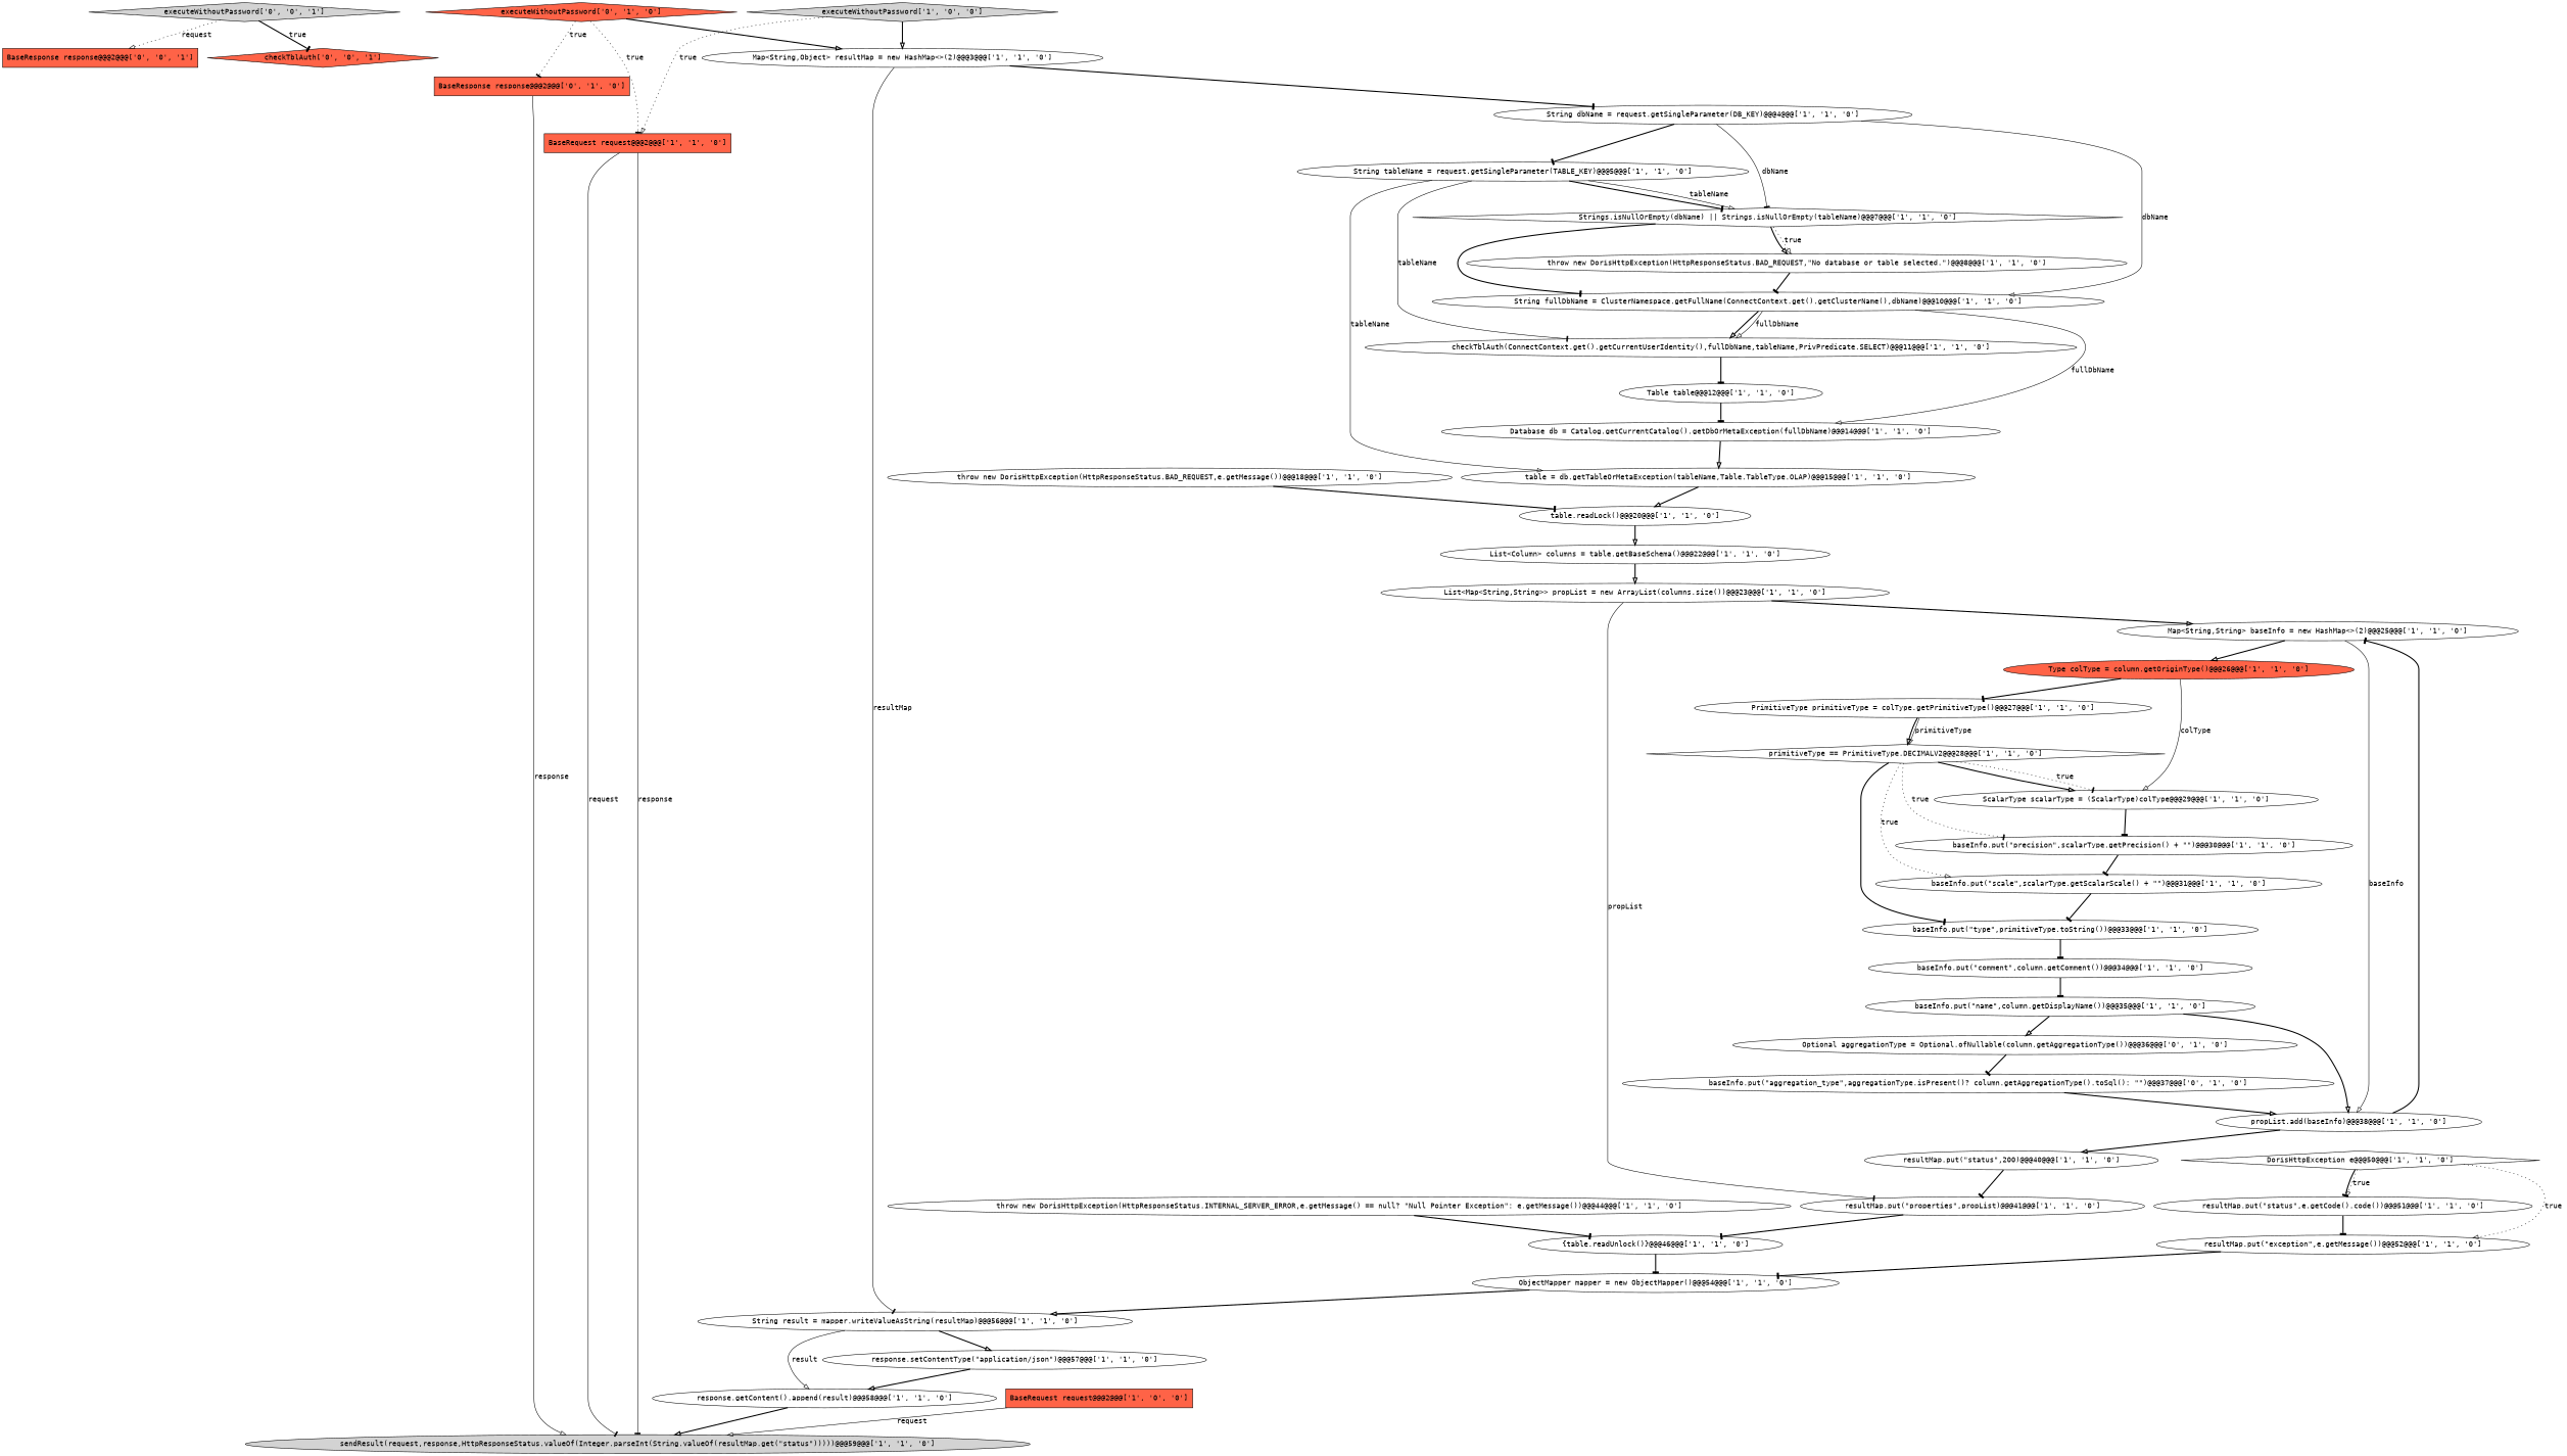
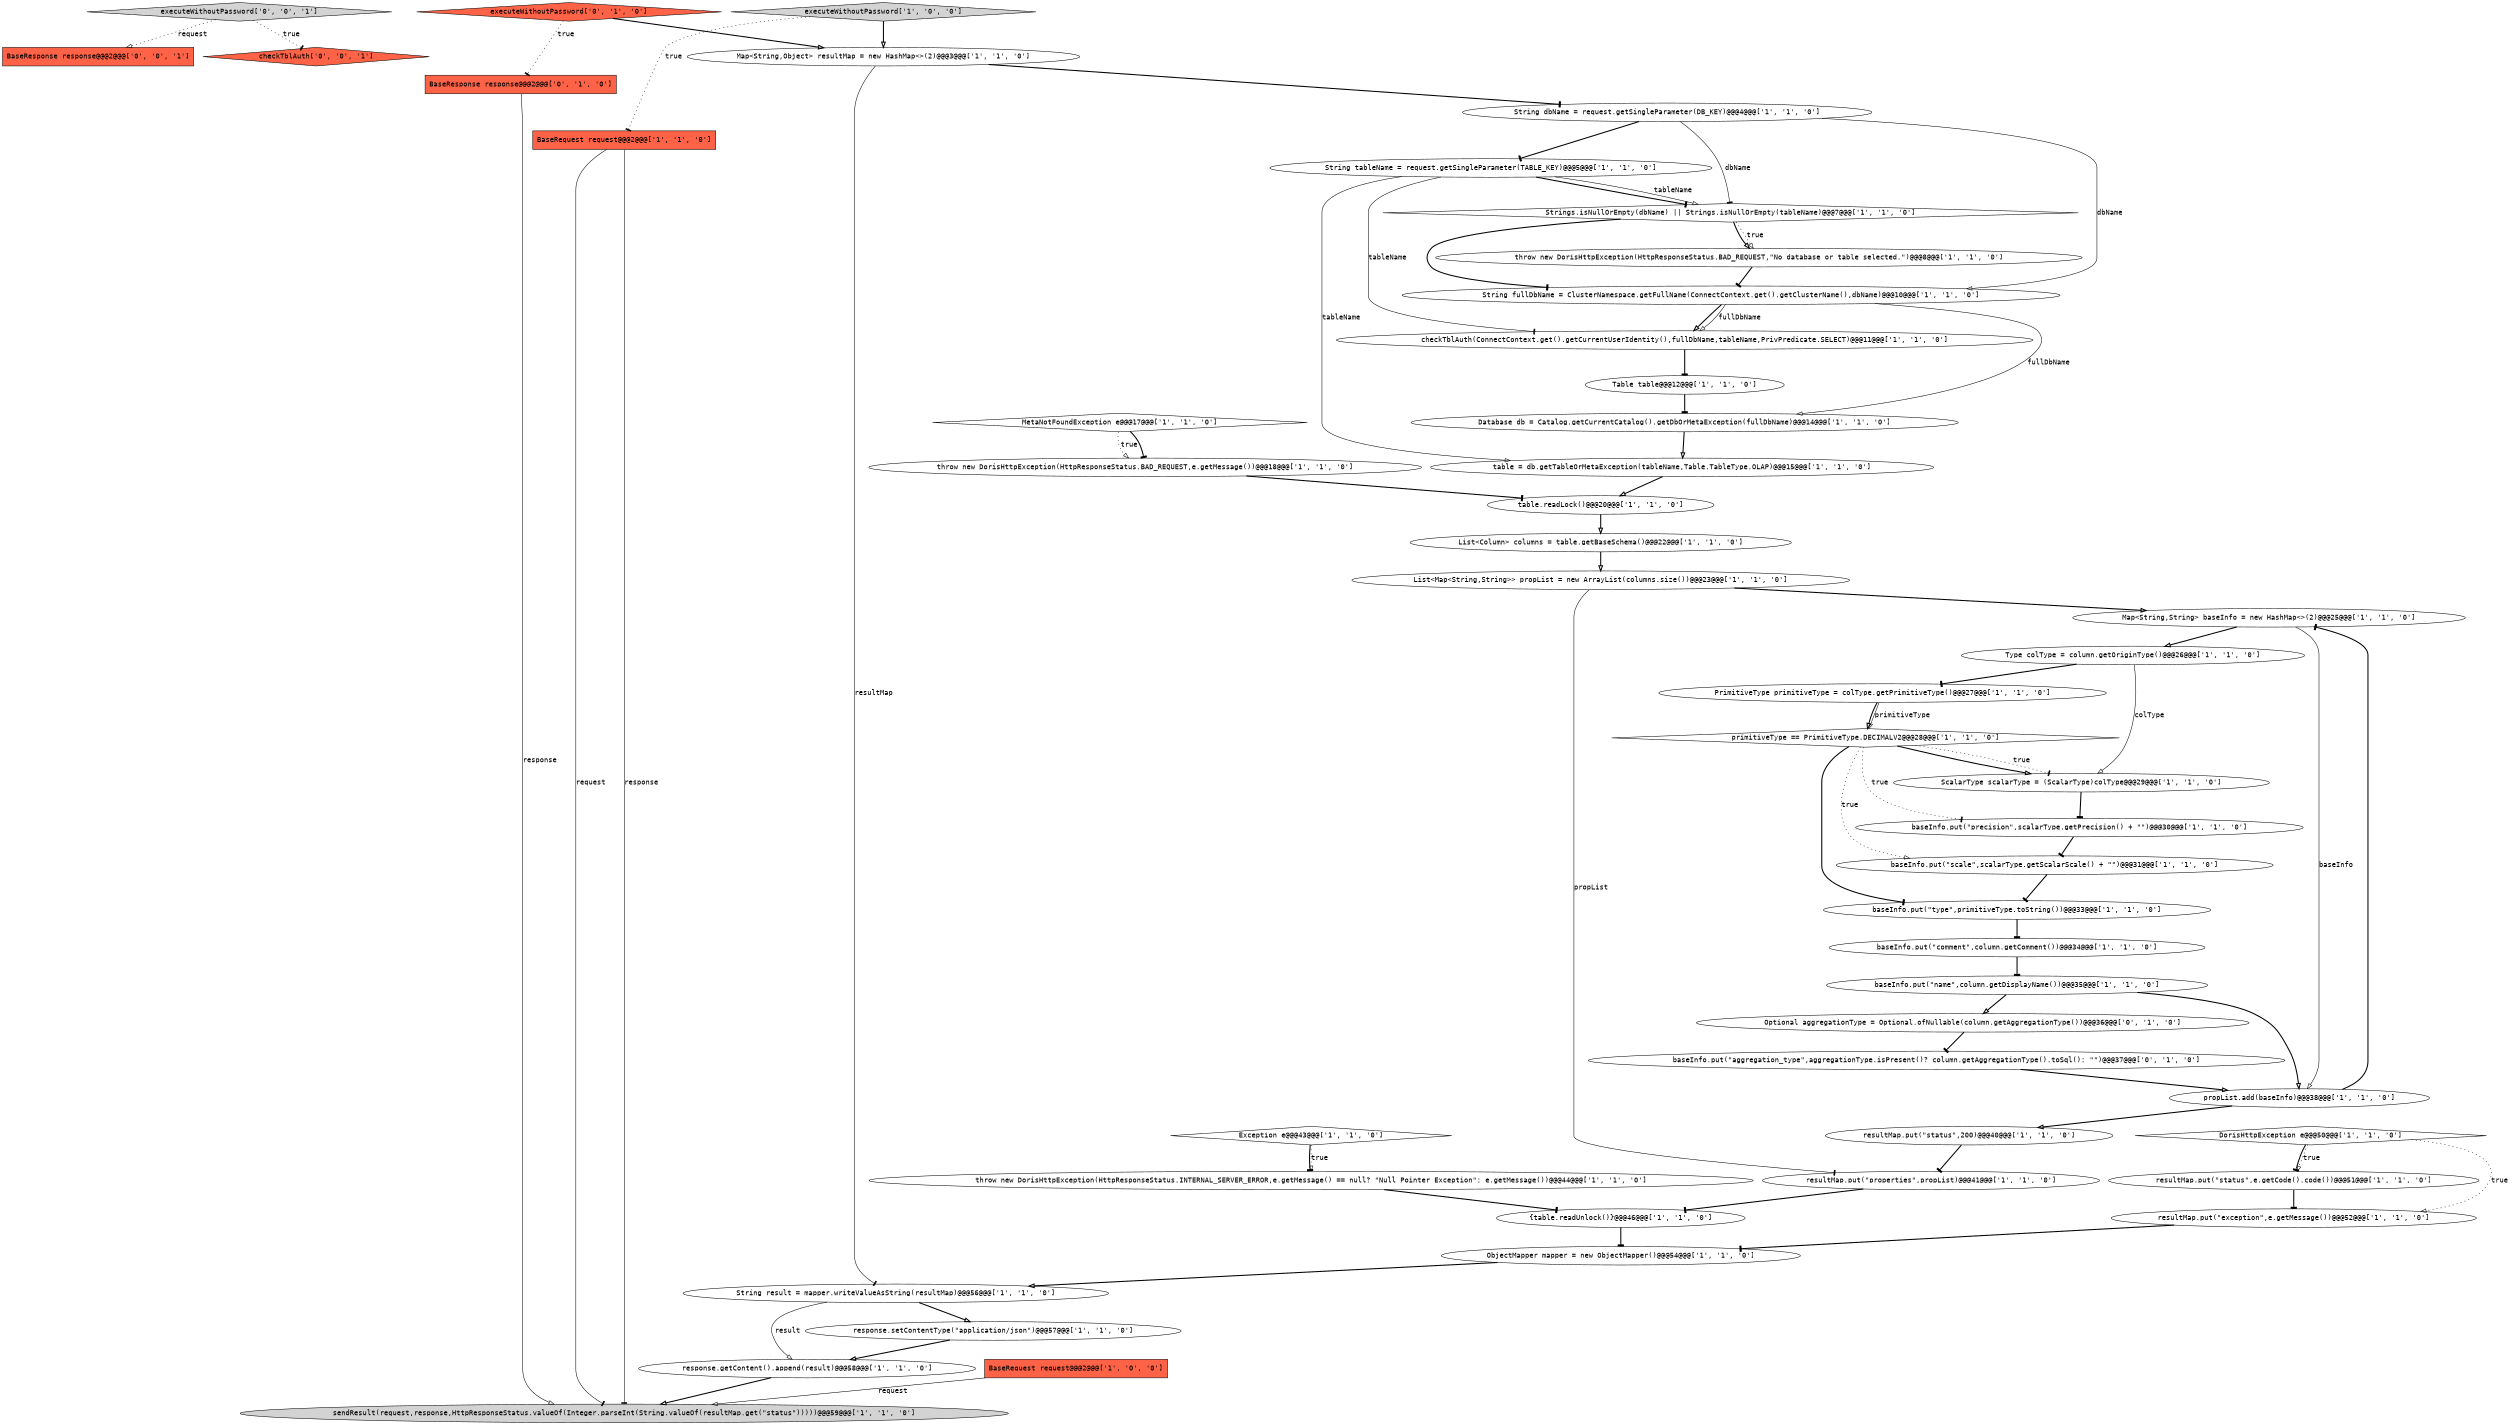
  digraph {
    fontname="DejaVu Sans Mono"
    node [fillcolor=white fontname="DejaVu Sans Mono" shape=ellipse style=filled]
    edge [arrowhead=onormal fontname="DejaVu Sans Mono" style=bold]
    n1 [fillcolor=lightgray label="executeWithoutPassword['0', '0', '1']" shape=diamond]
    n2 [fillcolor=tomato label="BaseResponse response@@@2@@@['0', '0', '1']" shape=box]
    n3 [fillcolor=tomato label="checkTblAuth['0', '0', '1']" shape=diamond]
    n4 [label="Map<String,Object> resultMap = new HashMap<>(2)@@@3@@@['1', '1', '0']"]
    n5 [label="String dbName = request.getSingleParameter(DB_KEY)@@@4@@@['1', '1', '0']"]
    n6 [label="String result = mapper.writeValueAsString(resultMap)@@@56@@@['1', '1', '0']"]
    n7 [label="String tableName = request.getSingleParameter(TABLE_KEY)@@@5@@@['1', '1', '0']"]
    n8 [label="String fullDbName = ClusterNamespace.getFullName(ConnectContext.get().getClusterName(),dbName)@@@10@@@['1', '1', '0']"]
    n9 [label="Strings.isNullOrEmpty(dbName) || Strings.isNullOrEmpty(tableName)@@@7@@@['1', '1', '0']" shape=diamond]
    n10 [label="response.getContent().append(result)@@@58@@@['1', '1', '0']"]
    n11 [label="response.setContentType(\"application/json\")@@@57@@@['1', '1', '0']"]
    n12 [label="baseInfo.put(\"scale\",scalarType.getScalarScale() + \"\")@@@31@@@['1', '1', '0']"]
    n13 [label="baseInfo.put(\"type\",primitiveType.toString())@@@33@@@['1', '1', '0']"]
    n14 [label="baseInfo.put(\"comment\",column.getComment())@@@34@@@['1', '1', '0']"]
-   n15 [fillcolor=tomato label="Type colType = column.getOriginType()@@@26@@@['1', '1', '0']"]
+   n15 [label="Type colType = column.getOriginType()@@@26@@@['1', '1', '0']"]
    n16 [label="ScalarType scalarType = (ScalarType)colType@@@29@@@['1', '1', '0']"]
    n17 [label="PrimitiveType primitiveType = colType.getPrimitiveType()@@@27@@@['1', '1', '0']"]
    n18 [label="baseInfo.put(\"precision\",scalarType.getPrecision() + \"\")@@@30@@@['1', '1', '0']"]
    n19 [label="primitiveType == PrimitiveType.DECIMALV2@@@28@@@['1', '1', '0']" shape=diamond]
    n20 [label="table = db.getTableOrMetaException(tableName,Table.TableType.OLAP)@@@15@@@['1', '1', '0']"]
    n21 [label="table.readLock()@@@20@@@['1', '1', '0']"]
    n22 [label="List<Column> columns = table.getBaseSchema()@@@22@@@['1', '1', '0']"]
    n23 [label="Database db = Catalog.getCurrentCatalog().getDbOrMetaException(fullDbName)@@@14@@@['1', '1', '0']"]
    n24 [label="propList.add(baseInfo)@@@38@@@['1', '1', '0']"]
    n25 [label="resultMap.put(\"status\",200)@@@40@@@['1', '1', '0']"]
    n26 [label="Map<String,String> baseInfo = new HashMap<>(2)@@@25@@@['1', '1', '0']"]
    n27 [label="resultMap.put(\"properties\",propList)@@@41@@@['1', '1', '0']"]
    n28 [label="{table.readUnlock()}@@@46@@@['1', '1', '0']"]
    n29 [label="ObjectMapper mapper = new ObjectMapper()@@@54@@@['1', '1', '0']"]
    n30 [fillcolor=tomato label="BaseResponse response@@@2@@@['0', '1', '0']" shape=box]
    n31 [fillcolor=lightgray label="sendResult(request,response,HttpResponseStatus.valueOf(Integer.parseInt(String.valueOf(resultMap.get(\"status\")))))@@@59@@@['1', '1', '0']"]
    n32 [label="DorisHttpException e@@@50@@@['1', '1', '0']" shape=diamond]
    n33 [label="resultMap.put(\"status\",e.getCode().code())@@@51@@@['1', '1', '0']"]
    n34 [label="resultMap.put(\"exception\",e.getMessage())@@@52@@@['1', '1', '0']"]
+   n35 [label="Exception e@@@43@@@['1', '1', '0']" shape=diamond]
    n36 [label="throw new DorisHttpException(HttpResponseStatus.INTERNAL_SERVER_ERROR,e.getMessage() == null? \"Null Pointer Exception\": e.getMessage())@@@44@@@['1', '1', '0']"]
    n37 [label="baseInfo.put(\"name\",column.getDisplayName())@@@35@@@['1', '1', '0']"]
+   n38 [label="MetaNotFoundException e@@@17@@@['1', '1', '0']" shape=diamond]
    n39 [label="throw new DorisHttpException(HttpResponseStatus.BAD_REQUEST,e.getMessage())@@@18@@@['1', '1', '0']"]
    n40 [label="List<Map<String,String>> propList = new ArrayList(columns.size())@@@23@@@['1', '1', '0']"]
    n41 [fillcolor=tomato label="executeWithoutPassword['0', '1', '0']" shape=diamond]
    n42 [fillcolor=tomato label="BaseRequest request@@@2@@@['1', '1', '0']" shape=box]
    n43 [label="Table table@@@12@@@['1', '1', '0']"]
    n44 [fillcolor=lightgray label="executeWithoutPassword['1', '0', '0']" shape=diamond]
    n45 [fillcolor=tomato label="BaseRequest request@@@2@@@['1', '0', '0']" shape=box]
    n46 [label="checkTblAuth(ConnectContext.get().getCurrentUserIdentity(),fullDbName,tableName,PrivPredicate.SELECT)@@@11@@@['1', '1', '0']"]
    n47 [label="throw new DorisHttpException(HttpResponseStatus.BAD_REQUEST,\"No database or table selected.\")@@@8@@@['1', '1', '0']"]
    n48 [label="Optional aggregationType = Optional.ofNullable(column.getAggregationType())@@@36@@@['0', '1', '0']"]
    n49 [label="baseInfo.put(\"aggregation_type\",aggregationType.isPresent()? column.getAggregationType().toSql(): \"\")@@@37@@@['0', '1', '0']"]
    n1 -> n2 [label=request style=dotted]
-   n1 -> n3 [arrowhead=tee label=true]
+   n1 -> n3 [arrowhead=tee label=true style=dotted]
    n4 -> n5 [arrowhead=tee]
    n4 -> n6 [arrowhead=tee label=resultMap style=solid]
    n5 -> n7 [arrowhead=tee]
    n5 -> n8 [label=dbName style=solid]
    n5 -> n9 [arrowhead=tee label=dbName style=solid]
    n6 -> n10 [label=result style=solid]
    n6 -> n11
    n7 -> n9 [arrowhead=tee]
    n7 -> n9 [label=tableName style=solid]
    n7 -> n20 [label=tableName style=solid]
    n7 -> n46 [arrowhead=tee label=tableName style=solid]
    n8 -> n23 [label=fullDbName style=solid]
    n8 -> n46
    n8 -> n46 [label=fullDbName style=solid]
    n9 -> n8 [arrowhead=tee]
    n9 -> n47
    n9 -> n47 [label=true style=dotted]
    n10 -> n31
    n11 -> n10
    n12 -> n13 [arrowhead=tee]
    n13 -> n14 [arrowhead=tee]
    n14 -> n37 [arrowhead=tee]
    n15 -> n16 [label=colType style=solid]
    n15 -> n17 [arrowhead=tee]
    n16 -> n18 [arrowhead=tee]
    n17 -> n19
    n17 -> n19 [label=primitiveType style=solid]
    n18 -> n12 [arrowhead=tee]
    n19 -> n12 [label=true style=dotted]
    n19 -> n13 [arrowhead=tee]
    n19 -> n16 [arrowhead=tee label=true style=dotted]
    n19 -> n16
    n19 -> n18 [arrowhead=tee label=true style=dotted]
    n20 -> n21
    n21 -> n22
    n22 -> n40
    n23 -> n20
    n24 -> n25
    n24 -> n26 [arrowhead=tee]
    n25 -> n27 [arrowhead=tee]
    n26 -> n15
    n26 -> n24 [label=baseInfo style=solid]
    n27 -> n28 [arrowhead=tee]
    n28 -> n29 [arrowhead=tee]
    n29 -> n6
    n30 -> n31 [label=response style=solid]
    n32 -> n33 [arrowhead=tee]
    n32 -> n33 [label=true style=dotted]
    n32 -> n34 [label=true style=dotted]
    n33 -> n34 [arrowhead=tee]
    n34 -> n29 [arrowhead=tee]
+   n35 -> n36 [arrowhead=tee]
+   n35 -> n36 [label=true style=dotted]
    n36 -> n28 [arrowhead=tee]
    n37 -> n24
    n37 -> n48
+   n38 -> n39 [label=true style=dotted]
+   n38 -> n39 [arrowhead=tee]
    n39 -> n21 [arrowhead=tee]
    n40 -> n26
    n40 -> n27 [arrowhead=tee label=propList style=solid]
    n41 -> n4
    n41 -> n30 [arrowhead=tee label=true style=dotted]
-   n41 -> n42 [arrowhead=tee label=true style=dotted]
    n42 -> n31 [arrowhead=tee label=response style=solid]
    n42 -> n31 [arrowhead=tee label=request style=solid]
    n43 -> n23 [arrowhead=tee]
    n44 -> n4
-   n44 -> n42 [label=true style=dotted]
+   n44 -> n42 [arrowhead=tee label=true style=dotted]
    n45 -> n31 [label=request style=solid]
    n46 -> n43 [arrowhead=tee]
    n47 -> n8 [arrowhead=tee]
    n48 -> n49 [arrowhead=tee]
    n49 -> n24
  }
